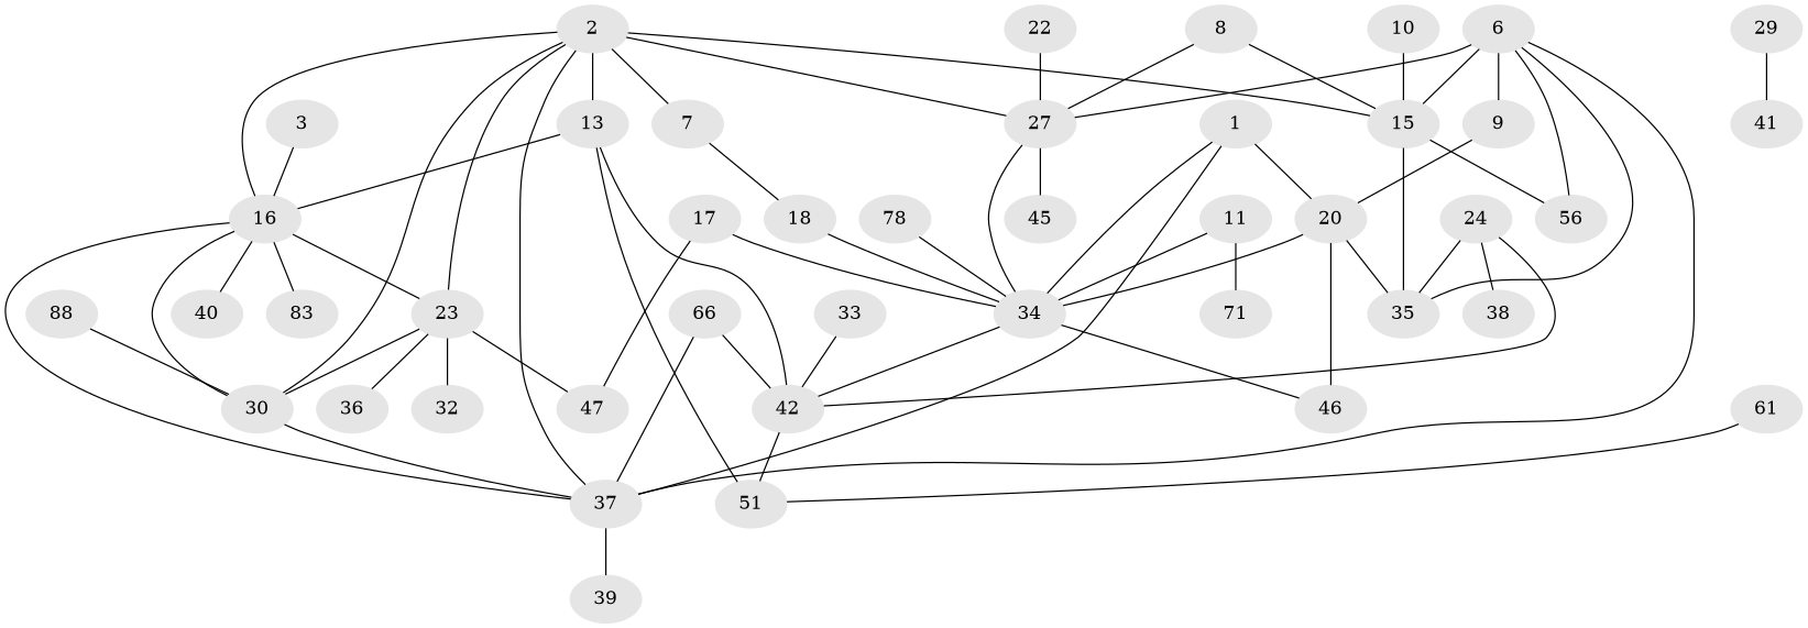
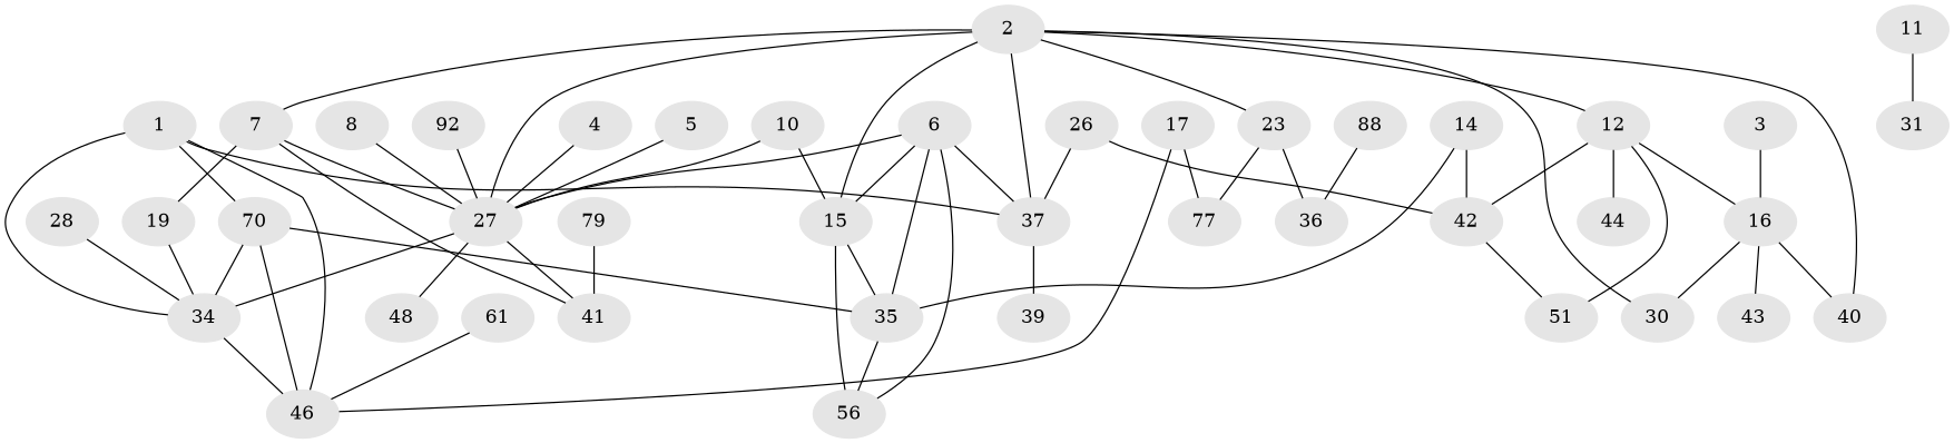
  graph {
    node [color=gray90 style=filled]
    edge [weight=1.0]
    1
-   20
+   20 [label=70]
    34
    37
    46
    35
    42
    39
    2
    7
-   13
+   13 [label=12]
    16
    23
    27
    30
    15
    41
-   19 [label=18]
+   19
+   44
    51
    40
-   43 [label=83]
-   47
-   32
+   43
+   47 [label=77]
    36
-   48 [label=45]
+   48
    3
+   4
+   5
    6
-   9
    n32 [label=56]
-   33
    8
    10
    11
-   31 [label=71]
-   24
-   38
+   31
+   24 [label=14]
    17
    n41 [label=88]
    n42 [label=61]
-   22
-   26 [label=66]
-   28 [label=78]
-   29
+   22 [label=92]
+   26
+   28
+   29 [label=79]
    1 -- 20 [weight=2.0]
    1 -- 34
    1 -- 37
+   1 -- 46
    20 -- 34 [weight=2.0]
    20 -- 46 [weight=2.0]
    20 -- 35
    34 -- 46
-   34 -- 42
    37 -- 39
+   35 -- n32
    42 -- 51
    2 -- 37
    2 -- 7 [weight=2.0]
    2 -- 13
-   2 -- 16
+   2 -- 40
    2 -- 23
    2 -- 27
    2 -- 30
    2 -- 15
+   7 -- 27 [weight=2.0]
+   7 -- 41 [weight=2.0]
    7 -- 19
    13 -- 42 [weight=2.0]
    13 -- 16
+   13 -- 44
    13 -- 51 [weight=2.0]
-   16 -- 37
-   16 -- 23
    16 -- 30
    16 -- 40
    16 -- 43
-   23 -- 30
    23 -- 47
-   23 -- 32
    23 -- 36
    27 -- 34
+   27 -- 41
    27 -- 48
-   30 -- 37
    15 -- 35 [weight=2.0]
    15 -- n32 [weight=2.0]
    19 -- 34
    3 -- 16
+   4 -- 27
+   5 -- 27
    6 -- 37
    6 -- 35
    6 -- 27
    6 -- 15 [weight=2.0]
-   6 -- 9
    6 -- n32
-   9 -- 20
-   33 -- 42
    8 -- 27
-   8 -- 15
+   10 -- 27
    10 -- 15
-   11 -- 34
    11 -- 31
    24 -- 35
    24 -- 42
-   24 -- 38
-   17 -- 34
+   17 -- 46
    17 -- 47
-   n41 -- 30
-   n42 -- 51
+   n41 -- 36
+   n42 -- 46
    22 -- 27
    26 -- 37
    26 -- 42
    28 -- 34
    29 -- 41
  }
